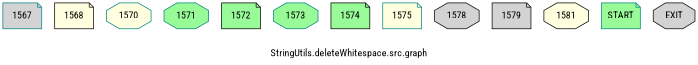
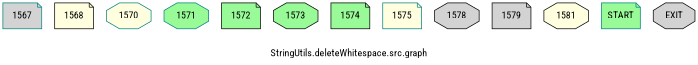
  digraph {
    label="StringUtils.deleteWhitespace.src.graph"
    fontname="Roboto Condensed"
    node [style=filled fillcolor=palegreen color=black shape=note fontname="Roboto Condensed"]
    n1 [label=1567 fillcolor=lightgrey color=teal]
    n2 [label=1568 fillcolor=lightyellow]
    n3 [label=1570 fillcolor=lightyellow color=teal shape=octagon]
    n4 [label=1571 color=teal shape=octagon]
    n5 [label=1572]
-   n6 [label=1573 color=teal shape=octagon]
+   n6 [label=1573 shape=octagon]
    n7 [label=1574]
    n8 [label=1575 fillcolor=lightyellow color=teal]
    n9 [label=1578 fillcolor=lightgrey shape=octagon]
    n10 [label=1579 fillcolor=lightgrey]
    n11 [label=1581 fillcolor=lightyellow shape=octagon]
    n12 [label=START color=teal]
    n13 [label=EXIT fillcolor=lightgrey shape=octagon]
  }
